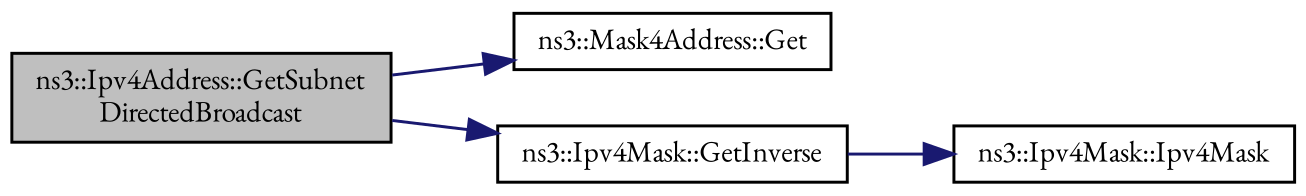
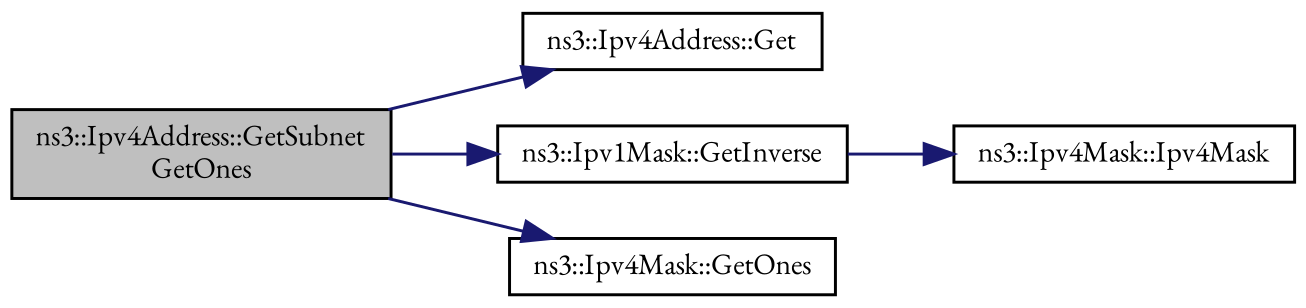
  digraph {
    fontname="EB Garamond"
    rankdir=LR
    node [color=black fillcolor=white fontname="EB Garamond" fontsize=10 shape=record style=filled]
    edge [color=midnightblue fontname="EB Garamond" fontsize=10 labelfontname=Helvetica labelfontsize=10 style=solid]
-   n1 [fillcolor=grey75 fontcolor=black height=0.2 label="ns3::Ipv4Address::GetSubnet\lDirectedBroadcast" width=0.4]
-   n2 [height=0.2 label="ns3::Mask4Address::Get" width=0.4]
-   n3 [height=0.2 label="ns3::Ipv4Mask::GetInverse" width=0.4]
+   n1 [fillcolor=grey75 fontcolor=black height=0.2 label="ns3::Ipv4Address::GetSubnet\lGetOnes" width=0.4]
+   n2 [height=0.2 label="ns3::Ipv4Address::Get" width=0.4]
+   n3 [height=0.2 label="ns3::Ipv1Mask::GetInverse" width=0.4]
+   n4 [height=0.2 label="ns3::Ipv4Mask::GetOnes" width=0.4]
    n5 [height=0.2 label="ns3::Ipv4Mask::Ipv4Mask" width=0.4]
    n1 -> n2
    n1 -> n3
+   n1 -> n4
    n3 -> n5
  }
